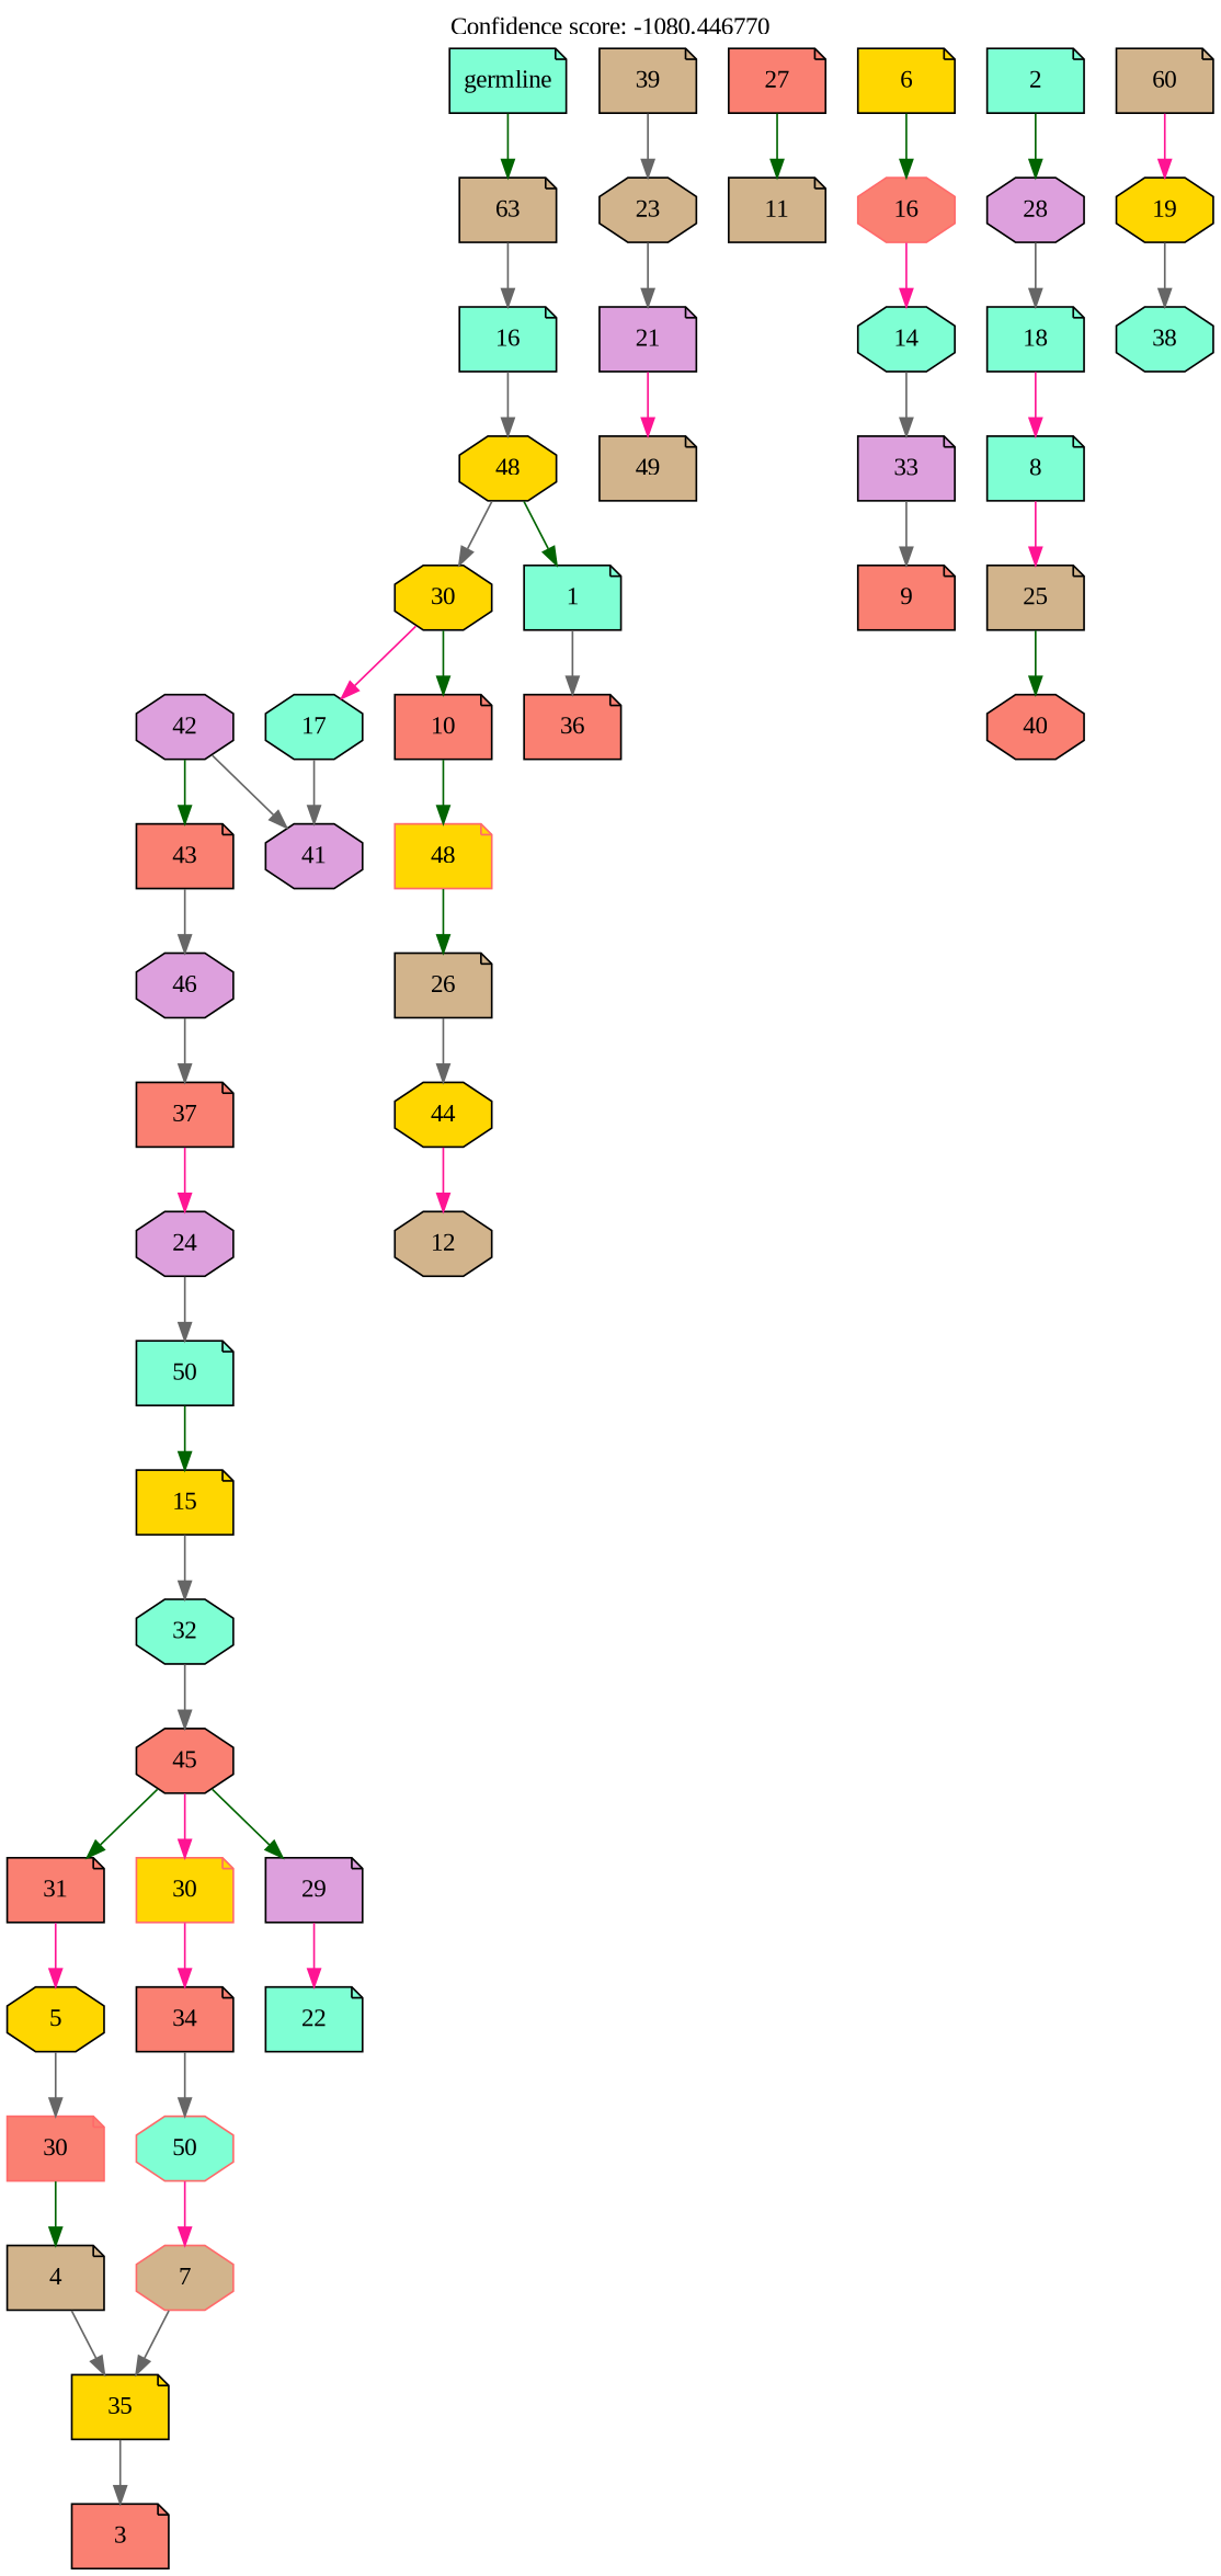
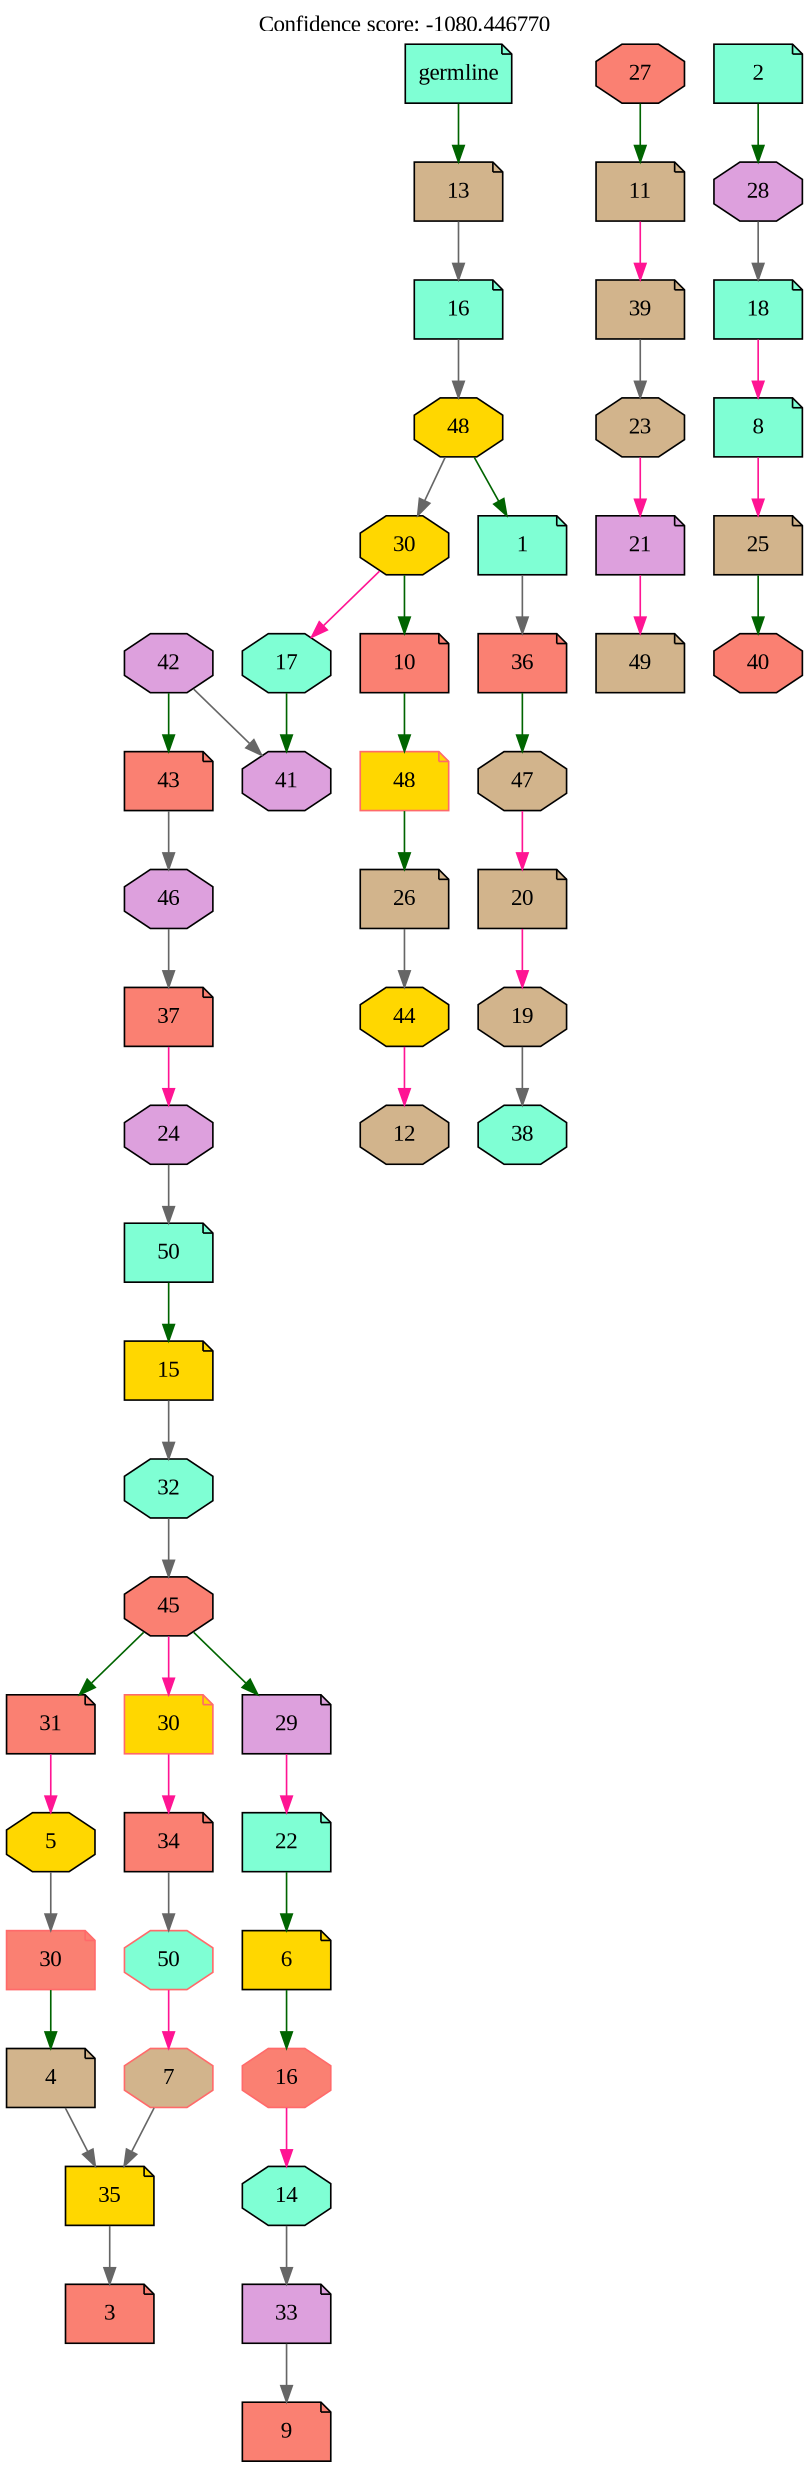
  digraph {
    fontname="Liberation Serif"
    label="Confidence score: -1080.446770"
    labelloc=t
    node [fillcolor=salmon fontname="Liberation Serif" shape=note style=filled]
    edge [color=gray40 fontname="Liberation Serif"]
    n1 [fillcolor=gold label=35]
    n2 [label=3]
    n3 [fillcolor=tan label=4]
    n4 [color=indianred1 label=30]
    n5 [fillcolor=gold label=5 shape=octagon]
    n6 [label=31]
    n7 [fillcolor=plum label=21]
    n8 [fillcolor=tan label=49]
    n9 [fillcolor=tan label=23 shape=octagon]
    n10 [fillcolor=tan label=39]
    n11 [fillcolor=tan label=11]
-   n12 [label=27]
+   n12 [label=27 shape=octagon]
    n13 [color=indianred1 fillcolor=tan label=7 shape=octagon]
    n14 [color=indianred1 fillcolor=aquamarine label=50 shape=octagon]
    n15 [label=34]
    n16 [color=indianred1 fillcolor=gold label=30]
    n17 [fillcolor=plum label=33]
    n18 [label=9]
    n19 [fillcolor=aquamarine label=14 shape=octagon]
    n20 [color=indianred1 label=16 shape=octagon]
    n21 [fillcolor=gold label=6]
    n22 [fillcolor=aquamarine label=22]
    n23 [fillcolor=plum label=29]
    n24 [label=45 shape=octagon]
    n25 [fillcolor=aquamarine label=32 shape=octagon]
    n26 [fillcolor=gold label=15]
    n27 [fillcolor=aquamarine label=50]
    n28 [fillcolor=plum label=24 shape=octagon]
    n29 [label=37]
    n30 [fillcolor=plum label=46 shape=octagon]
    n31 [label=43]
    n32 [fillcolor=plum label=42 shape=octagon]
    n33 [fillcolor=plum label=41 shape=octagon]
    n34 [fillcolor=aquamarine label=17 shape=octagon]
    n35 [fillcolor=gold label=44 shape=octagon]
    n36 [fillcolor=tan label=12 shape=octagon]
    n37 [fillcolor=tan label=26]
    n38 [color=indianred1 fillcolor=gold label=48]
    n39 [label=10]
    n40 [fillcolor=gold label=30 shape=octagon]
    n41 [fillcolor=tan label=25]
    n42 [label=40 shape=octagon]
    n43 [fillcolor=aquamarine label=8]
    n44 [fillcolor=aquamarine label=18]
    n45 [fillcolor=plum label=28 shape=octagon]
    n46 [fillcolor=aquamarine label=2]
    n47 [fillcolor=aquamarine label=38 shape=octagon]
-   n48 [fillcolor=gold label=19 shape=octagon]
-   n49 [fillcolor=tan label=60]
+   n48 [fillcolor=tan label=19 shape=octagon]
+   n49 [fillcolor=tan label=20]
+   n50 [fillcolor=tan label=47 shape=octagon]
    n51 [label=36]
    n52 [fillcolor=aquamarine label=1]
    n53 [fillcolor=gold label=48 shape=octagon]
    n54 [fillcolor=aquamarine label=16]
-   n55 [fillcolor=tan label=63]
+   n55 [fillcolor=tan label=13]
    n56 [fillcolor=aquamarine label=germline]
    n1 -> n2
    n3 -> n1
    n4 -> n3 [color=darkgreen]
    n5 -> n4
    n6 -> n5 [color=deeppink]
    n7 -> n8 [color=deeppink]
-   n9 -> n7
+   n9 -> n7 [color=deeppink]
    n10 -> n9
+   n11 -> n10 [color=deeppink]
    n12 -> n11 [color=darkgreen]
    n13 -> n1
    n14 -> n13 [color=deeppink]
    n15 -> n14
    n16 -> n15 [color=deeppink]
    n17 -> n18
    n19 -> n17
    n20 -> n19 [color=deeppink]
    n21 -> n20 [color=darkgreen]
+   n22 -> n21 [color=darkgreen]
    n23 -> n22 [color=deeppink]
    n24 -> n6 [color=darkgreen]
    n24 -> n16 [color=deeppink]
    n24 -> n23 [color=darkgreen]
    n25 -> n24
    n26 -> n25
    n27 -> n26 [color=darkgreen]
    n28 -> n27
    n29 -> n28 [color=deeppink]
    n30 -> n29
    n31 -> n30
    n32 -> n31 [color=darkgreen]
    n32 -> n33
-   n34 -> n33
+   n34 -> n33 [color=darkgreen]
    n35 -> n36 [color=deeppink]
    n37 -> n35
    n38 -> n37 [color=darkgreen]
    n39 -> n38 [color=darkgreen]
    n40 -> n34 [color=deeppink]
    n40 -> n39 [color=darkgreen]
    n41 -> n42 [color=darkgreen]
    n43 -> n41 [color=deeppink]
    n44 -> n43 [color=deeppink]
    n45 -> n44
    n46 -> n45 [color=darkgreen]
    n48 -> n47
    n49 -> n48 [color=deeppink]
+   n50 -> n49 [color=deeppink]
+   n51 -> n50 [color=darkgreen]
    n52 -> n51
    n53 -> n40
    n53 -> n52 [color=darkgreen]
    n54 -> n53
    n55 -> n54
    n56 -> n55 [color=darkgreen]
  }
